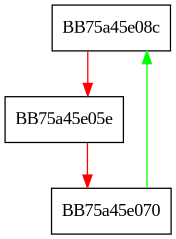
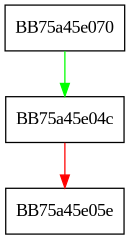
  digraph {
    fontname="Liberation Serif"
    splines=ortho
    node [fontname="Liberation Serif" shape=box]
    edge [color=red fontname="Liberation Serif"]
-   BB75a45e04c [label=BB75a45e08c]
+   BB75a45e04c
    BB75a45e05e
    BB75a45e070
    BB75a45e04c -> BB75a45e05e
-   BB75a45e05e -> BB75a45e070
    BB75a45e070 -> BB75a45e04c [color=green]
  }
